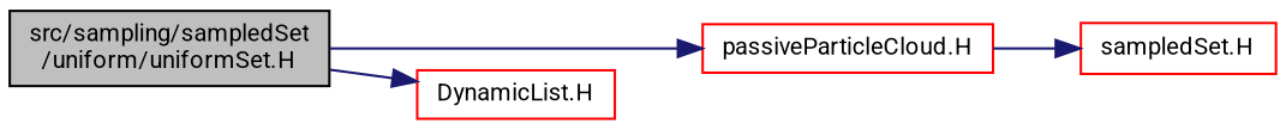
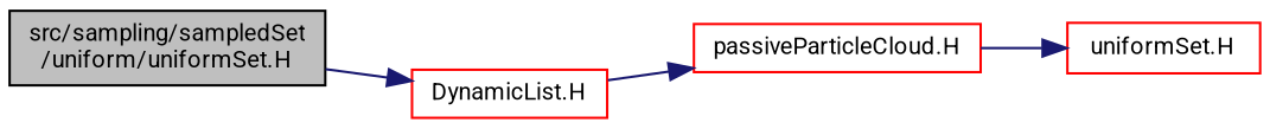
  digraph {
    fontname=Roboto
    rankdir=LR
    node [color=red fontname=Roboto fontsize=10 shape=record]
    edge [color=midnightblue fontname=Roboto fontsize=10 labelfontname=Helvetica labelfontsize=10 style=solid]
    n1 [color=black fillcolor=grey75 fontcolor=black height=0.2 label="src/sampling/sampledSet\l/uniform/uniformSet.H" style=filled width=0.4]
    n2 [height=0.2 label="passiveParticleCloud.H" width=0.4]
    n3 [height=0.2 label="DynamicList.H" width=0.4]
-   n4 [height=0.2 label="sampledSet.H" width=0.4]
-   n1 -> n2
+   n4 [height=0.2 label="uniformSet.H" width=0.4]
+   n3 -> n2
    n1 -> n3
    n2 -> n4
  }
